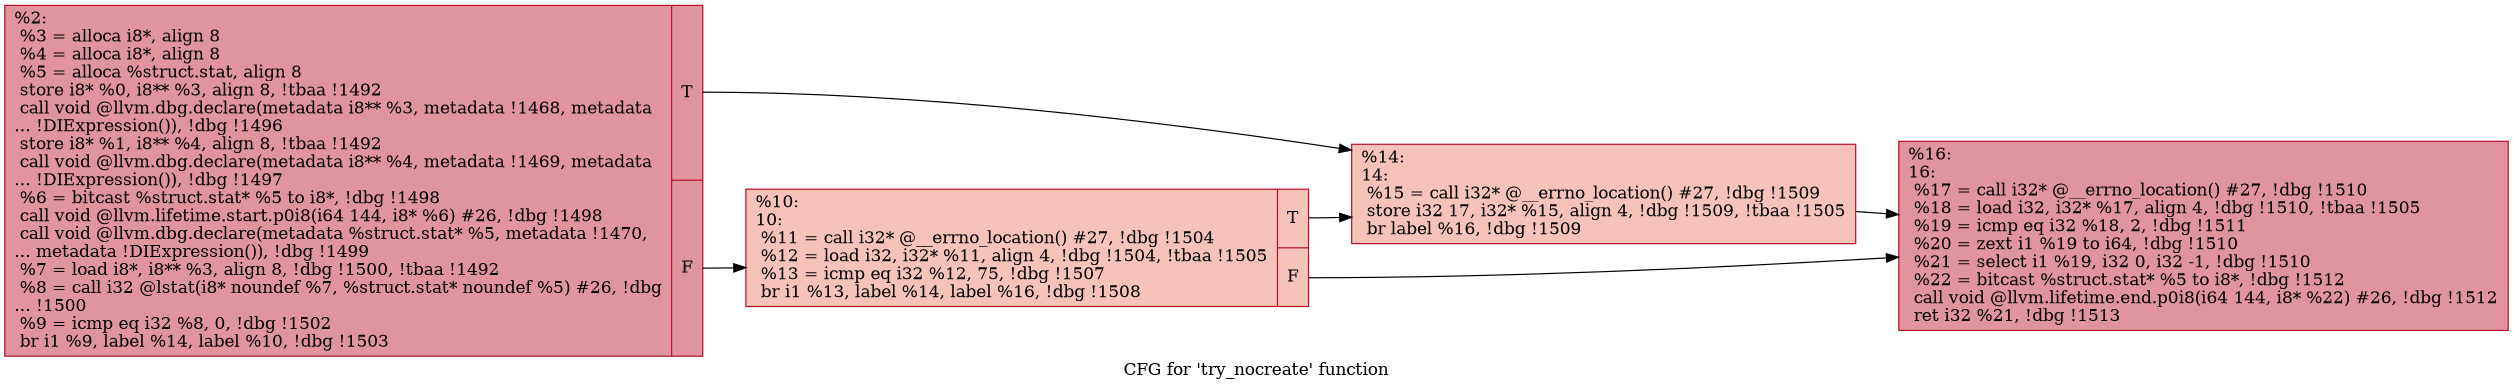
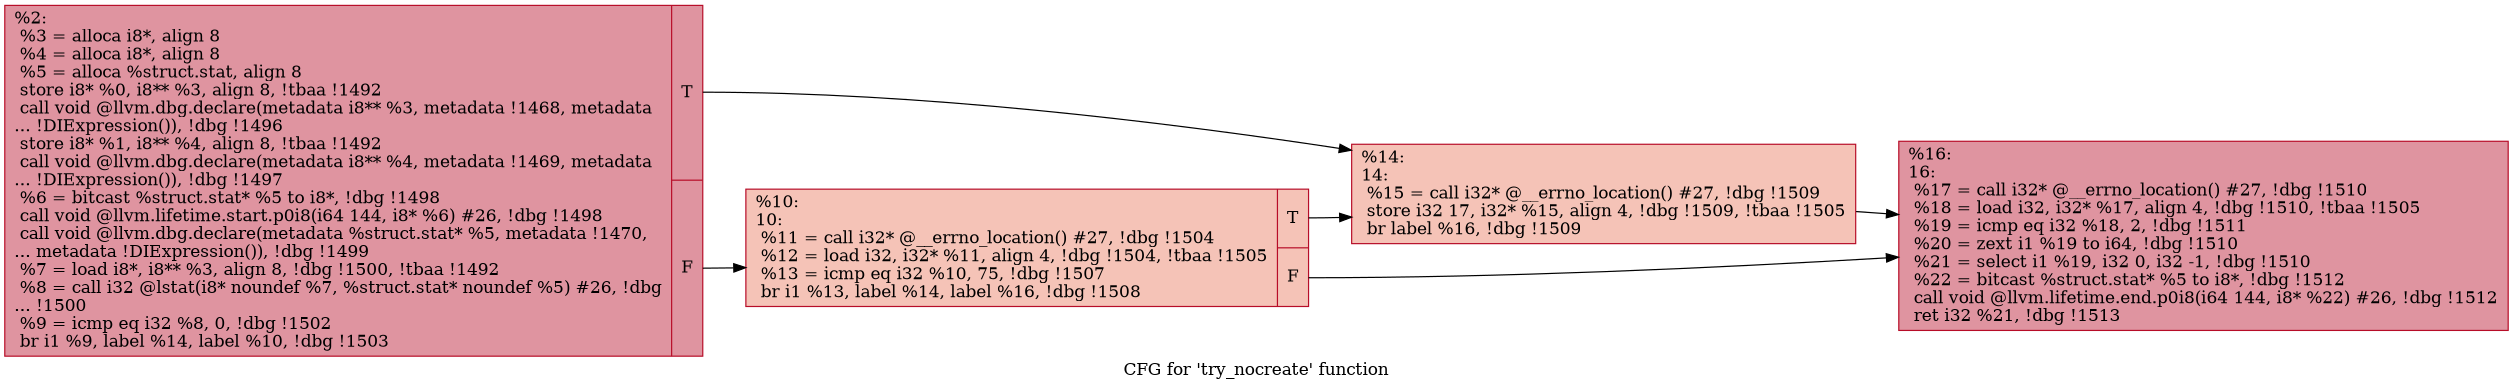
  digraph {
    label="CFG for 'try_nocreate' function"
    rankdir=LR
    node [color="#b70d28ff" fillcolor="#b70d2870" shape=record style=filled]
    edge [tailport=s0]
    n1 [label="{%2:\l  %3 = alloca i8*, align 8\l  %4 = alloca i8*, align 8\l  %5 = alloca %struct.stat, align 8\l  store i8* %0, i8** %3, align 8, !tbaa !1492\l  call void @llvm.dbg.declare(metadata i8** %3, metadata !1468, metadata\l... !DIExpression()), !dbg !1496\l  store i8* %1, i8** %4, align 8, !tbaa !1492\l  call void @llvm.dbg.declare(metadata i8** %4, metadata !1469, metadata\l... !DIExpression()), !dbg !1497\l  %6 = bitcast %struct.stat* %5 to i8*, !dbg !1498\l  call void @llvm.lifetime.start.p0i8(i64 144, i8* %6) #26, !dbg !1498\l  call void @llvm.dbg.declare(metadata %struct.stat* %5, metadata !1470,\l... metadata !DIExpression()), !dbg !1499\l  %7 = load i8*, i8** %3, align 8, !dbg !1500, !tbaa !1492\l  %8 = call i32 @lstat(i8* noundef %7, %struct.stat* noundef %5) #26, !dbg\l... !1500\l  %9 = icmp eq i32 %8, 0, !dbg !1502\l  br i1 %9, label %14, label %10, !dbg !1503\l|{<s0>T|<s1>F}}"]
    n2 [fillcolor="#e8765c70" label="{%14:\l14:                                               \l  %15 = call i32* @__errno_location() #27, !dbg !1509\l  store i32 17, i32* %15, align 4, !dbg !1509, !tbaa !1505\l  br label %16, !dbg !1509\l}"]
-   n3 [fillcolor="#e8765c70" label="{%10:\l10:                                               \l  %11 = call i32* @__errno_location() #27, !dbg !1504\l  %12 = load i32, i32* %11, align 4, !dbg !1504, !tbaa !1505\l  %13 = icmp eq i32 %12, 75, !dbg !1507\l  br i1 %13, label %14, label %16, !dbg !1508\l|{<s0>T|<s1>F}}"]
+   n3 [fillcolor="#e8765c70" label="{%10:\l10:                                               \l  %11 = call i32* @__errno_location() #27, !dbg !1504\l  %12 = load i32, i32* %11, align 4, !dbg !1504, !tbaa !1505\l  %13 = icmp eq i32 %10, 75, !dbg !1507\l  br i1 %13, label %14, label %16, !dbg !1508\l|{<s0>T|<s1>F}}"]
    n4 [label="{%16:\l16:                                               \l  %17 = call i32* @__errno_location() #27, !dbg !1510\l  %18 = load i32, i32* %17, align 4, !dbg !1510, !tbaa !1505\l  %19 = icmp eq i32 %18, 2, !dbg !1511\l  %20 = zext i1 %19 to i64, !dbg !1510\l  %21 = select i1 %19, i32 0, i32 -1, !dbg !1510\l  %22 = bitcast %struct.stat* %5 to i8*, !dbg !1512\l  call void @llvm.lifetime.end.p0i8(i64 144, i8* %22) #26, !dbg !1512\l  ret i32 %21, !dbg !1513\l}"]
    n1 -> n2
    n1 -> n3 [tailport=s1]
    n2 -> n4 [tailport=""]
    n3 -> n2
    n3 -> n4 [tailport=s1]
  }
